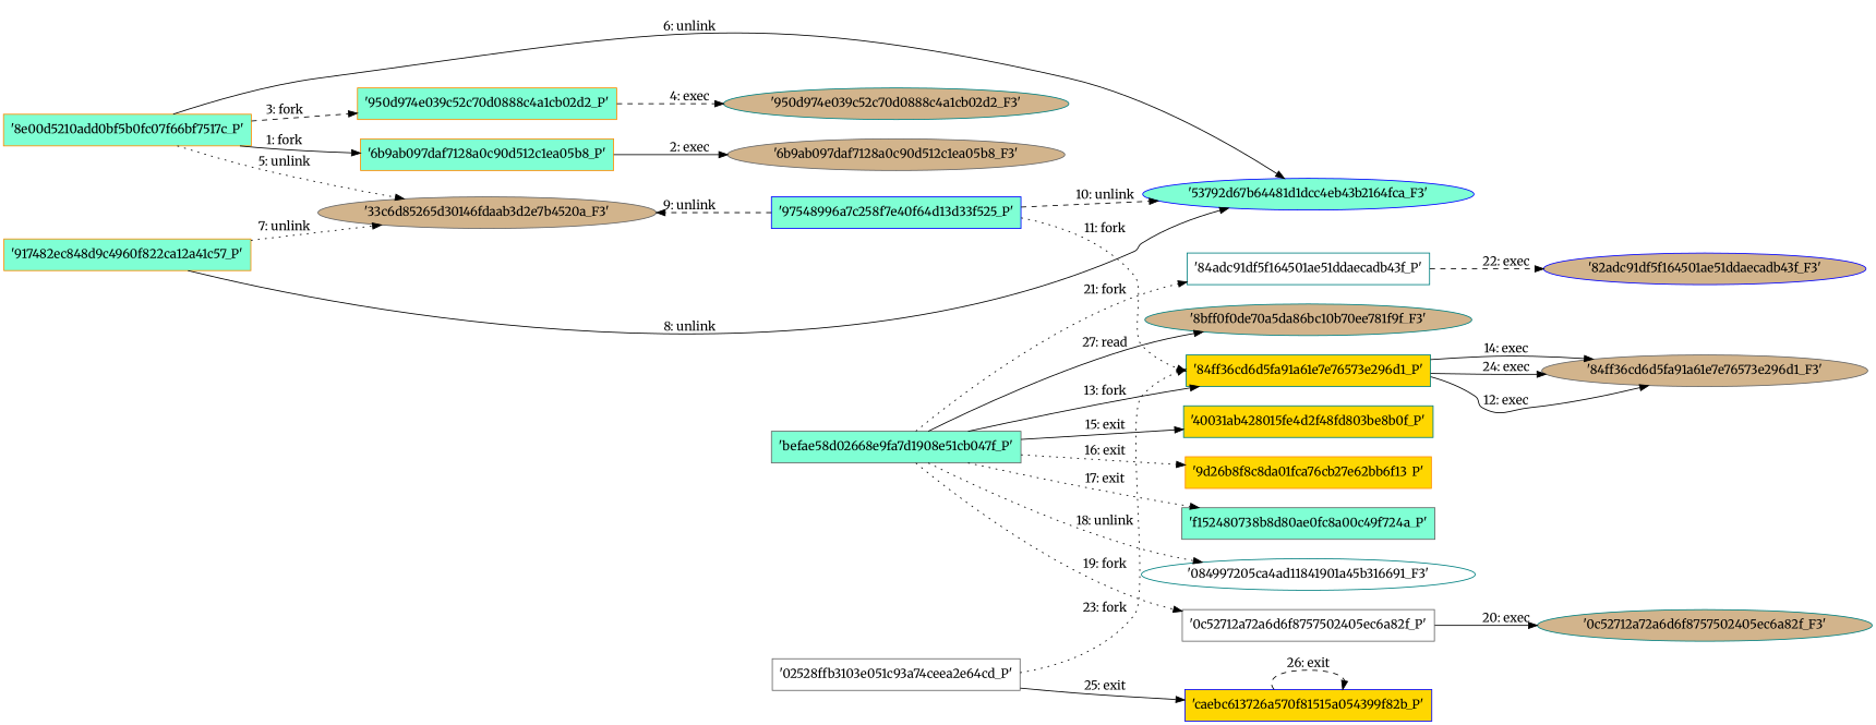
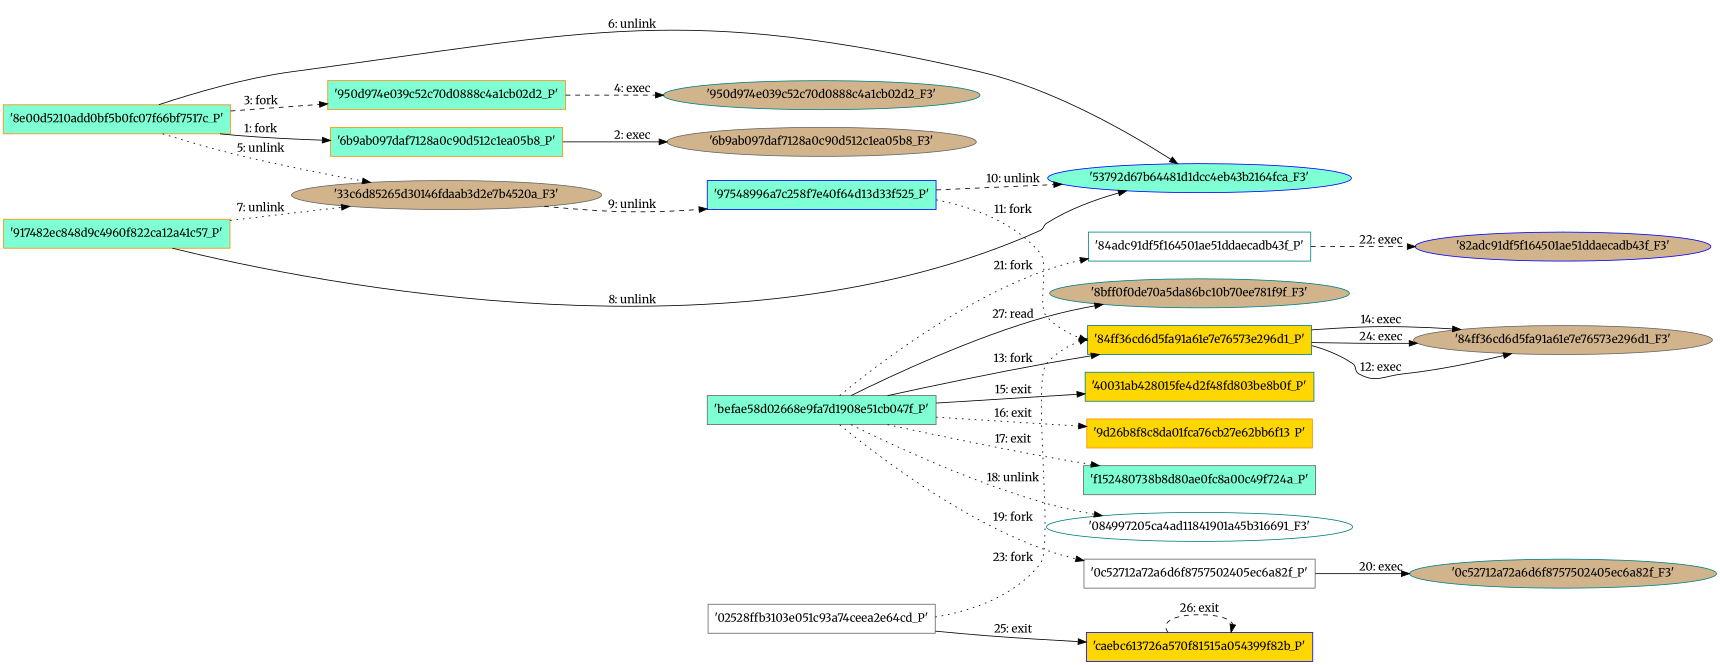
  digraph {
    engine=neato
    fixedsize=false
    fontname=Merriweather
    fontsize=10
    nodesep=0.3
    rankdir=LR
    ranksep=0
    splines=true
    node [color=gray40 fillcolor=aquamarine fontname=Merriweather node_type=Process shape=box style=filled]
    edge [fontname=Merriweather style=solid]
    "'8e00d5210add0bf5b0fc07f66bf7517c_P'" [color=darkorange]
    "'6b9ab097daf7128a0c90d512c1ea05b8_P'" [color=darkorange]
    "'950d974e039c52c70d0888c4a1cb02d2_P'" [color=darkorange]
    "'33c6d85265d30146fdaab3d2e7b4520a_F3'" [fillcolor=tan node_type=file shape=ellipse]
    "'53792d67b64481d1dcc4eb43b2164fca_F3'" [color=blue node_type=file shape=ellipse]
    "'6b9ab097daf7128a0c90d512c1ea05b8_F3'" [fillcolor=tan node_type=File shape=ellipse]
    "'950d974e039c52c70d0888c4a1cb02d2_F3'" [color=teal fillcolor=tan node_type=File shape=ellipse]
    "'917482ec848d9c4960f822ca12a41c57_P'" [color=darkorange]
    "'97548996a7c258f7e40f64d13d33f525_P'" [color=blue]
    "'84ff36cd6d5fa91a61e7e76573e296d1_P'" [color=teal fillcolor=gold]
    "'84ff36cd6d5fa91a61e7e76573e296d1_F3'" [fillcolor=tan node_type=File shape=ellipse]
    "'befae58d02668e9fa7d1908e51cb047f_P'"
    "'40031ab428015fe4d2f48fd803be8b0f_P'" [color=teal fillcolor=gold]
    "'9d26b8f8c8da01fca76cb27e62bb6f13_P'" [color=darkorange fillcolor=gold]
    "'f152480738b8d80ae0fc8a00c49f724a_P'"
    "'084997205ca4ad11841901a45b316691_F3'" [color=teal fillcolor=white node_type=file shape=ellipse]
    "'0c52712a72a6d6f8757502405ec6a82f_P'" [fillcolor=white]
    "'84adc91df5f164501ae51ddaecadb43f_P'" [color=teal fillcolor=white]
    "'8bff0f0de70a5da86bc10b70ee781f9f_F3'" [color=teal fillcolor=tan node_type=file shape=ellipse]
    "'0c52712a72a6d6f8757502405ec6a82f_F3'" [color=teal fillcolor=tan node_type=File shape=ellipse]
    n21 [color=blue fillcolor=tan label="'82adc91df5f164501ae51ddaecadb43f_F3'" node_type=File shape=ellipse]
    "'02528ffb3103e051c93a74ceea2e64cd_P'" [fillcolor=white]
    "'caebc613726a570f81515a054399f82b_P'" [color=blue fillcolor=gold]
    "'8e00d5210add0bf5b0fc07f66bf7517c_P'" -> "'6b9ab097daf7128a0c90d512c1ea05b8_P'" [label="1: fork"]
    "'8e00d5210add0bf5b0fc07f66bf7517c_P'" -> "'950d974e039c52c70d0888c4a1cb02d2_P'" [label="3: fork" style=dashed]
    "'8e00d5210add0bf5b0fc07f66bf7517c_P'" -> "'33c6d85265d30146fdaab3d2e7b4520a_F3'" [label="5: unlink" style=dotted]
    "'8e00d5210add0bf5b0fc07f66bf7517c_P'" -> "'53792d67b64481d1dcc4eb43b2164fca_F3'" [label="6: unlink"]
    "'6b9ab097daf7128a0c90d512c1ea05b8_P'" -> "'6b9ab097daf7128a0c90d512c1ea05b8_F3'" [label="2: exec"]
    "'950d974e039c52c70d0888c4a1cb02d2_P'" -> "'950d974e039c52c70d0888c4a1cb02d2_F3'" [label="4: exec" style=dashed]
    "'917482ec848d9c4960f822ca12a41c57_P'" -> "'33c6d85265d30146fdaab3d2e7b4520a_F3'" [label="7: unlink" style=dotted]
    "'917482ec848d9c4960f822ca12a41c57_P'" -> "'53792d67b64481d1dcc4eb43b2164fca_F3'" [label="8: unlink"]
-   "'97548996a7c258f7e40f64d13d33f525_P'" -> "'33c6d85265d30146fdaab3d2e7b4520a_F3'" [label="9: unlink" style=dashed]
+   "'33c6d85265d30146fdaab3d2e7b4520a_F3'" -> "'97548996a7c258f7e40f64d13d33f525_P'" [label="9: unlink" style=dashed]
    "'97548996a7c258f7e40f64d13d33f525_P'" -> "'53792d67b64481d1dcc4eb43b2164fca_F3'" [label="10: unlink" style=dashed]
    "'97548996a7c258f7e40f64d13d33f525_P'" -> "'84ff36cd6d5fa91a61e7e76573e296d1_P'" [label="11: fork" style=dotted]
    "'84ff36cd6d5fa91a61e7e76573e296d1_P'" -> "'84ff36cd6d5fa91a61e7e76573e296d1_F3'" [label="12: exec"]
    "'84ff36cd6d5fa91a61e7e76573e296d1_P'" -> "'84ff36cd6d5fa91a61e7e76573e296d1_F3'" [label="14: exec"]
    "'84ff36cd6d5fa91a61e7e76573e296d1_P'" -> "'84ff36cd6d5fa91a61e7e76573e296d1_F3'" [label="24: exec"]
    "'befae58d02668e9fa7d1908e51cb047f_P'" -> "'84ff36cd6d5fa91a61e7e76573e296d1_P'" [label="13: fork"]
    "'befae58d02668e9fa7d1908e51cb047f_P'" -> "'40031ab428015fe4d2f48fd803be8b0f_P'" [label="15: exit"]
    "'befae58d02668e9fa7d1908e51cb047f_P'" -> "'9d26b8f8c8da01fca76cb27e62bb6f13_P'" [label="16: exit" style=dotted]
    "'befae58d02668e9fa7d1908e51cb047f_P'" -> "'f152480738b8d80ae0fc8a00c49f724a_P'" [label="17: exit" style=dotted]
    "'befae58d02668e9fa7d1908e51cb047f_P'" -> "'084997205ca4ad11841901a45b316691_F3'" [label="18: unlink" style=dotted]
    "'befae58d02668e9fa7d1908e51cb047f_P'" -> "'0c52712a72a6d6f8757502405ec6a82f_P'" [label="19: fork" style=dotted]
    "'befae58d02668e9fa7d1908e51cb047f_P'" -> "'84adc91df5f164501ae51ddaecadb43f_P'" [label="21: fork" style=dotted]
    "'befae58d02668e9fa7d1908e51cb047f_P'" -> "'8bff0f0de70a5da86bc10b70ee781f9f_F3'" [label="27: read"]
    "'0c52712a72a6d6f8757502405ec6a82f_P'" -> "'0c52712a72a6d6f8757502405ec6a82f_F3'" [label="20: exec"]
    "'84adc91df5f164501ae51ddaecadb43f_P'" -> n21 [label="22: exec" style=dashed]
    "'02528ffb3103e051c93a74ceea2e64cd_P'" -> "'84ff36cd6d5fa91a61e7e76573e296d1_P'" [label="23: fork" style=dotted]
    "'02528ffb3103e051c93a74ceea2e64cd_P'" -> "'caebc613726a570f81515a054399f82b_P'" [label="25: exit"]
    "'caebc613726a570f81515a054399f82b_P'" -> "'caebc613726a570f81515a054399f82b_P'" [label="26: exit" style=dashed]
  }
